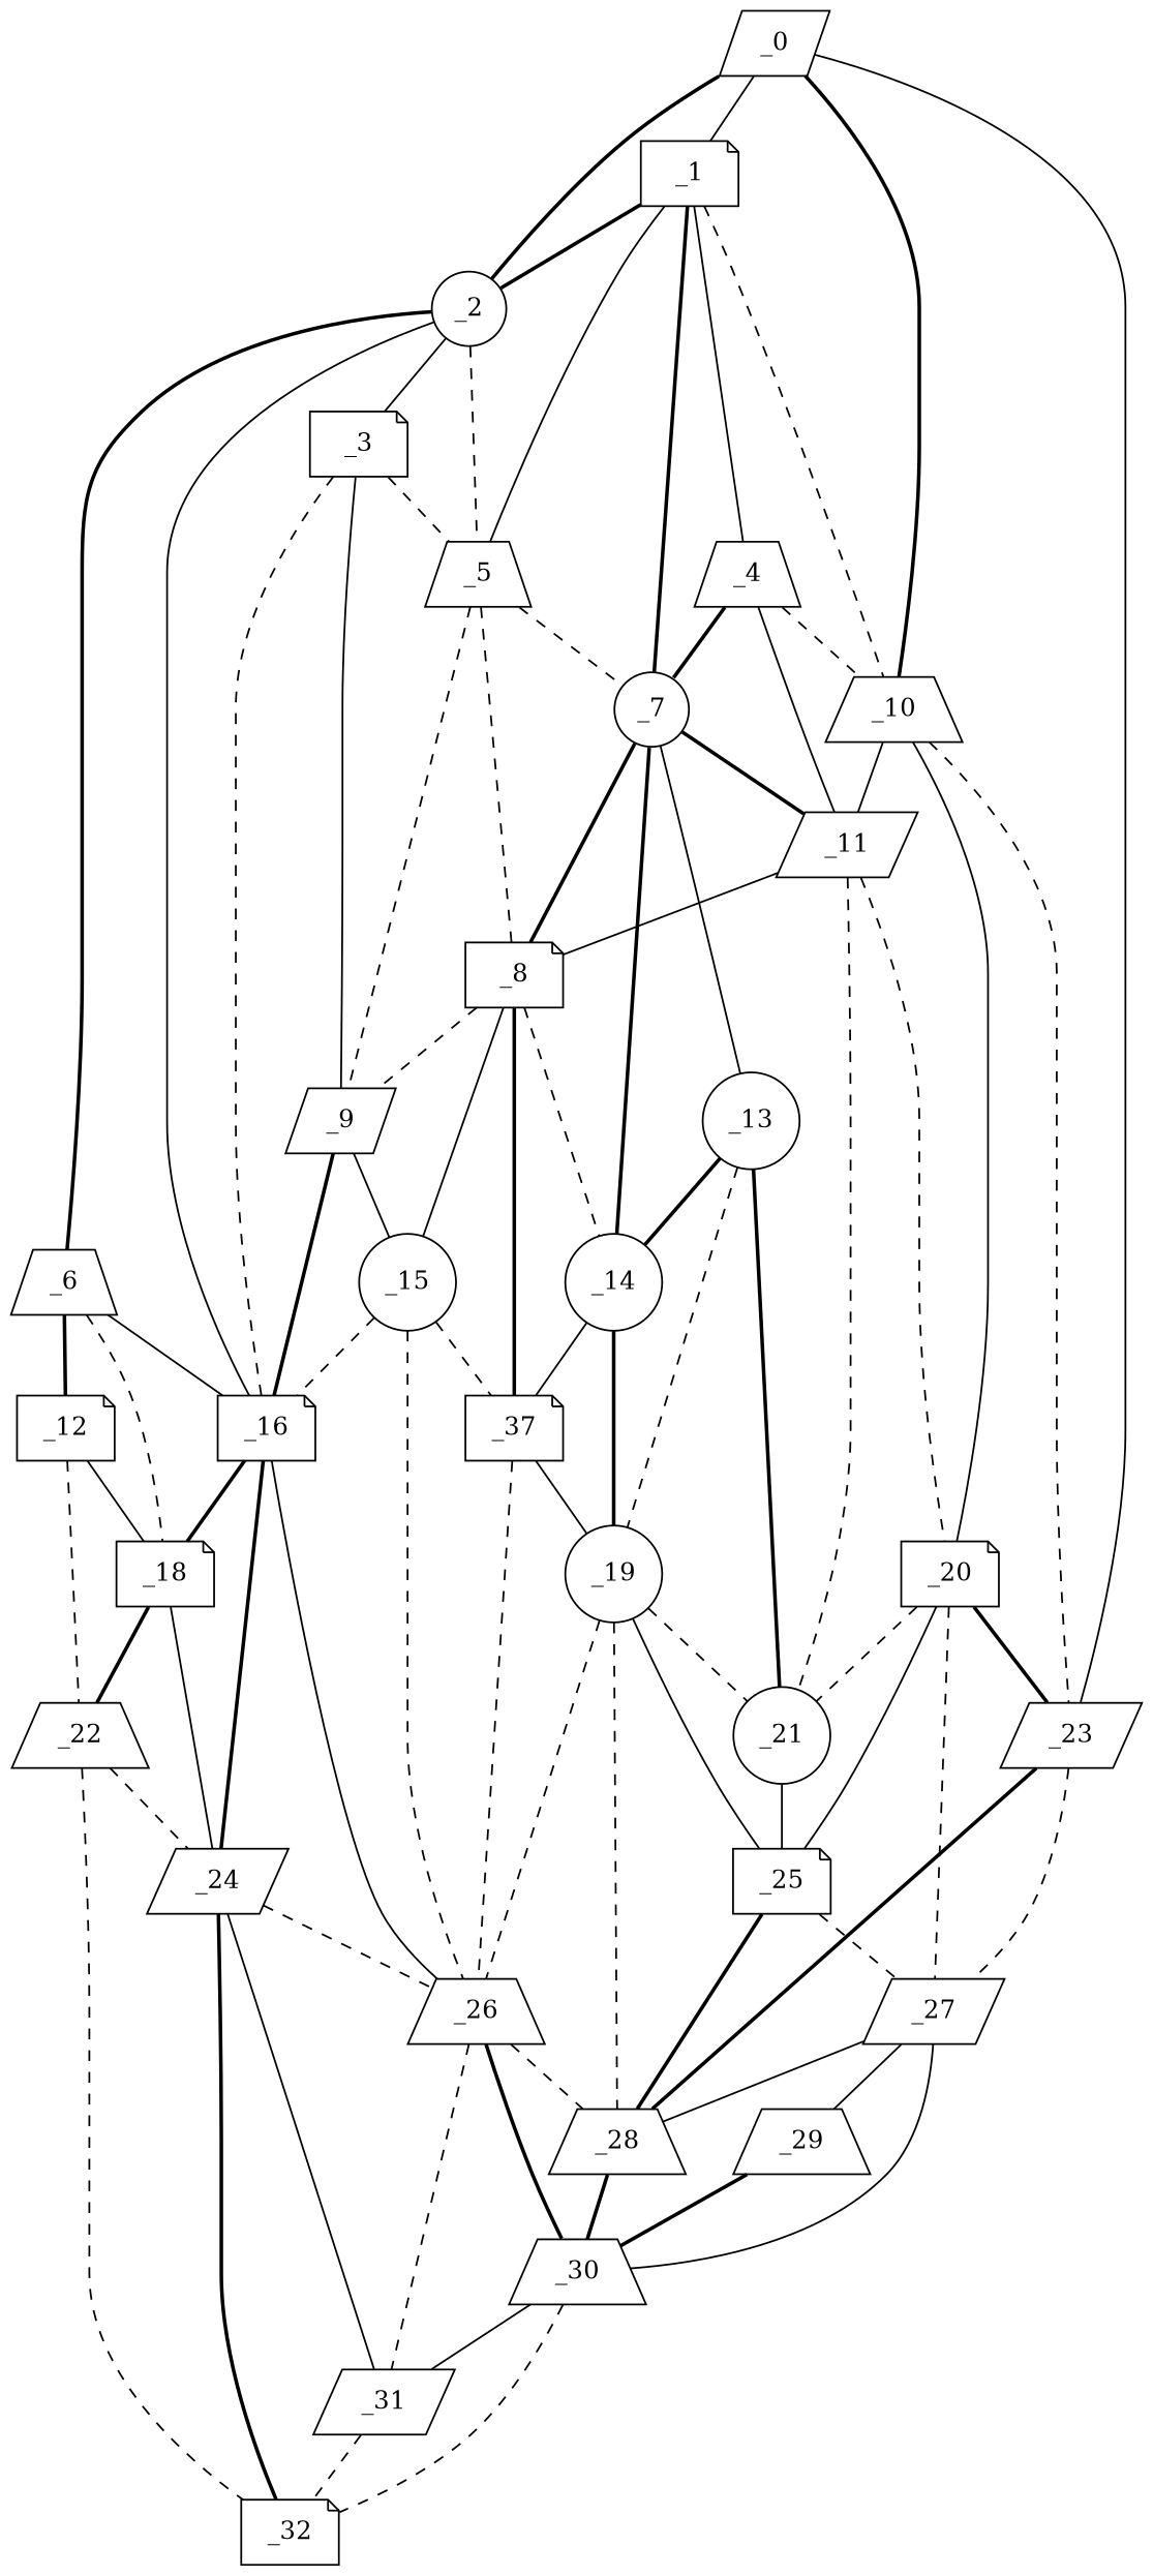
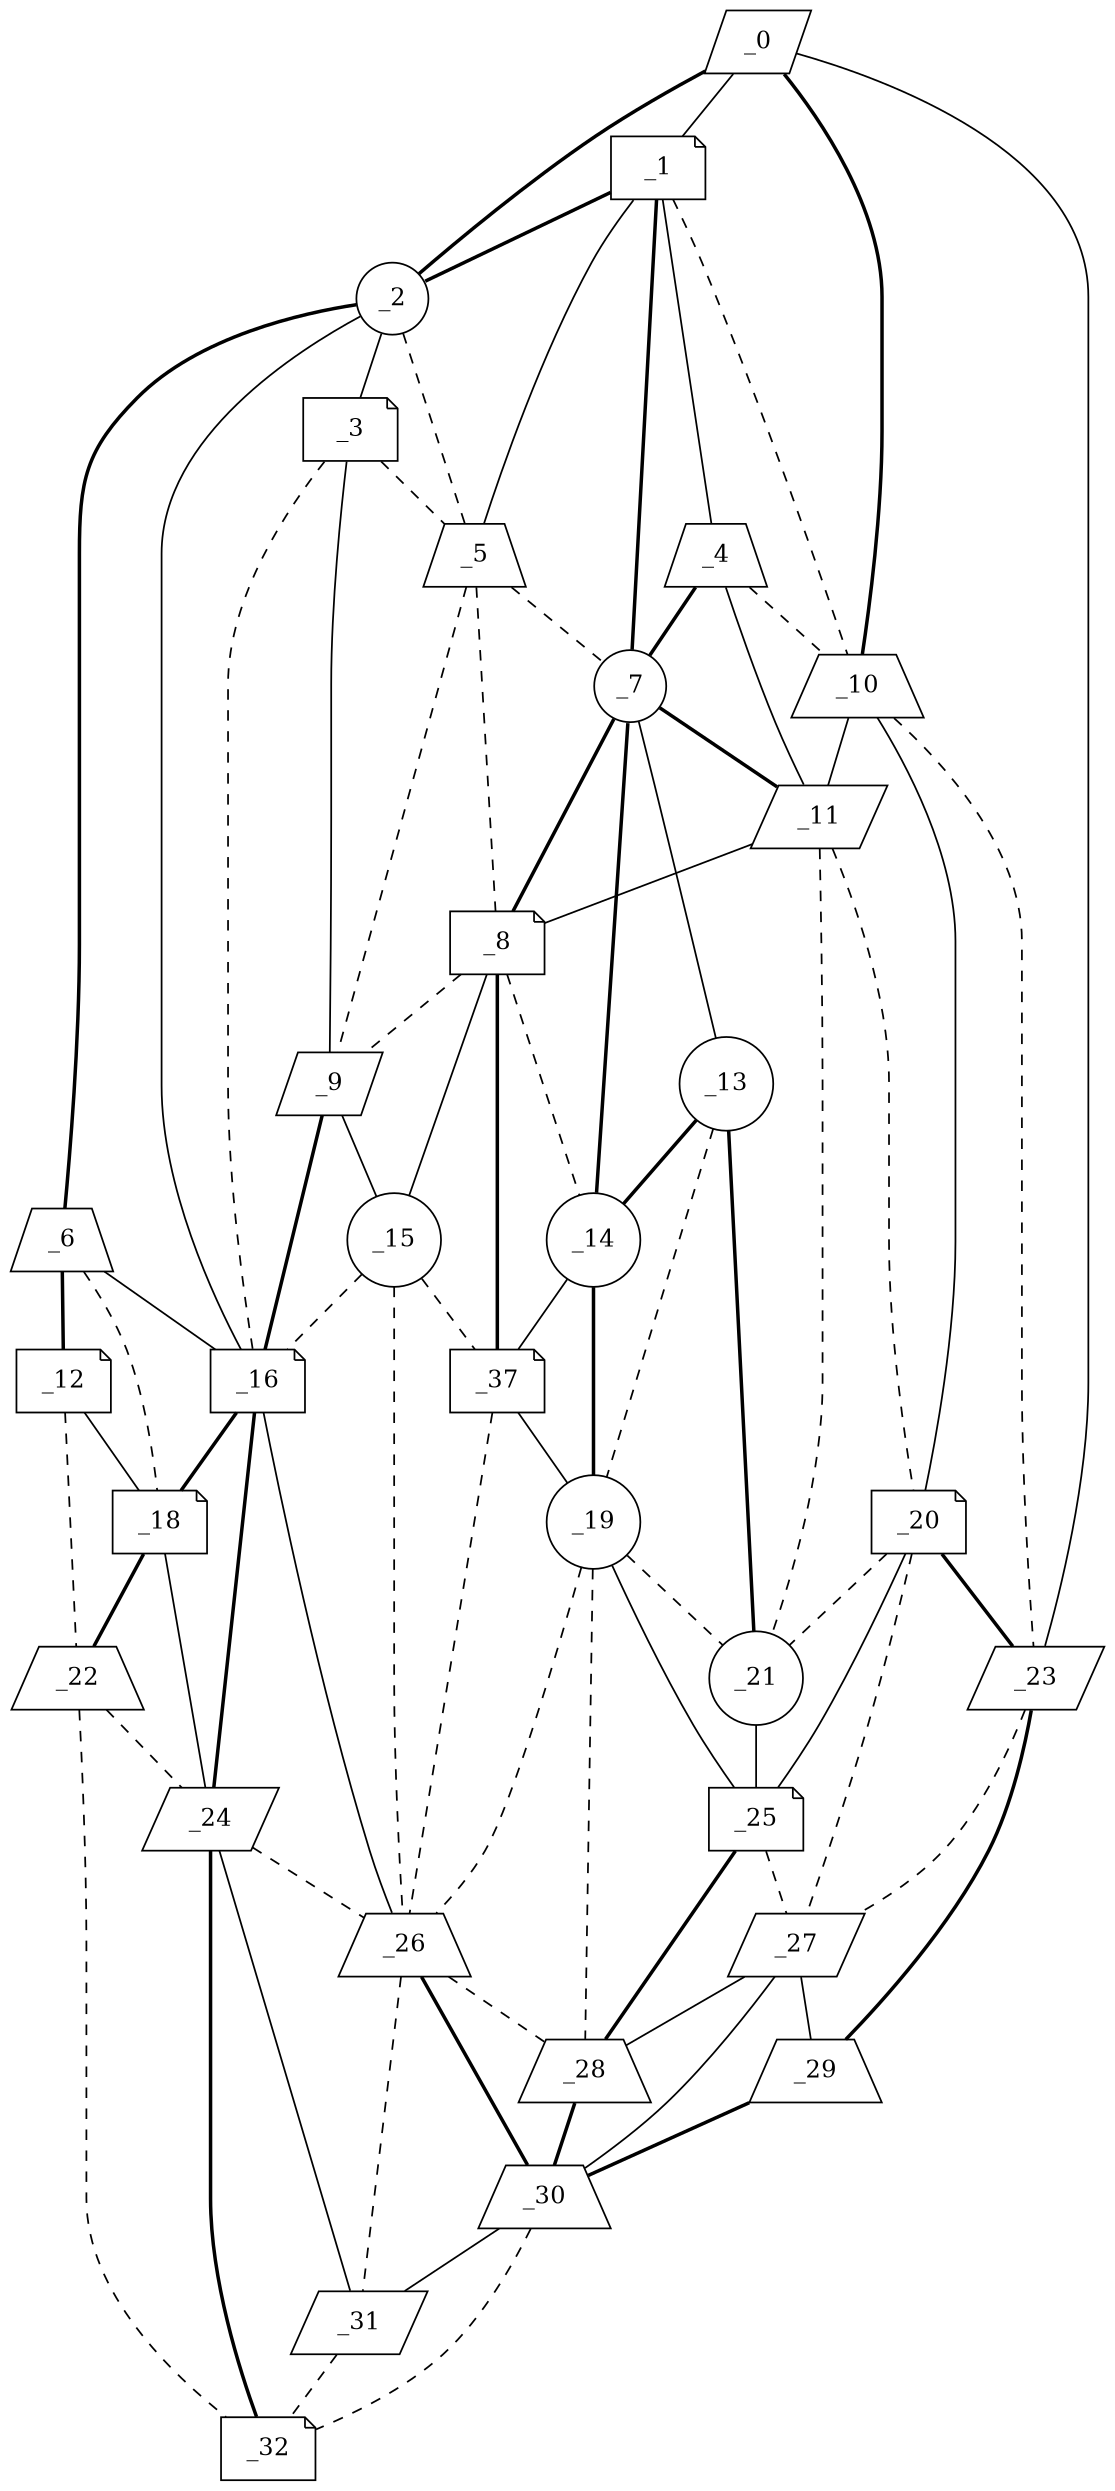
  graph {
    node [shape=note x=49 y=39]
    edge [style=dashed valence=2]
    _0 [shape=parallelogram x=35 y=8]
    _1 [x=36 y=25]
    _2 [shape=circle x=37 y=95]
    _10 [shape=trapezium y=31]
    _23 [shape=parallelogram x=65 y=4]
    _4 [shape=trapezium x=42 y=30]
    _5 [shape=trapezium x=42 y=69]
    _7 [shape=circle x=45 y=48]
    _3 [x=41 y=82]
    _6 [shape=trapezium x=43 y=110]
    _16 [x=54 y=97]
    _11 [shape=parallelogram]
    _20 [x=59 y=32]
    _27 [shape=parallelogram x=70 y=33]
    _29 [shape=trapezium x=83 y=10]
    _9 [shape=parallelogram x=46 y=79]
    _8 [x=46 y=68]
    _13 [shape=circle x=51 y=43]
    _14 [shape=circle x=51 y=50]
    _12 [y=116]
    _18 [x=55 y=114]
    _26 [shape=trapezium x=67 y=75]
    _24 [shape=parallelogram x=65 y=114]
    _21 [shape=circle x=62 y=40]
    _25 [x=66 y=40]
    _28 [shape=trapezium x=71]
    _30 [shape=trapezium x=95 y=15]
    _15 [shape=circle x=51 y=75]
    n29 [label=_37 x=55 y=56]
    _19 [shape=circle x=58 y=50]
    _22 [shape=trapezium x=63 y=119]
    _31 [shape=parallelogram x=95 y=111]
    _32 [x=96 y=117]
    _0 -- _1 [style=solid valence=1]
    _0 -- _2 [style=bold valence=1]
    _0 -- _10 [style=bold valence=1]
    _0 -- _23 [style=solid valence=1]
    _1 -- _2 [style=bold valence=1]
    _1 -- _10
    _1 -- _4 [style=solid valence=1]
    _1 -- _5 [style=solid]
    _1 -- _7 [style=bold valence=1]
    _2 -- _5
    _2 -- _3 [style=solid]
    _2 -- _6 [style=bold valence=1]
    _2 -- _16 [style=solid]
    _10 -- _23
    _10 -- _11 [style=solid]
    _10 -- _20 [style=solid]
    _23 -- _27
-   _23 -- _28 [style=bold valence=1]
+   _23 -- _29 [style=bold valence=1]
    _4 -- _10 [valence=1]
    _4 -- _7 [style=bold]
    _4 -- _11 [style=solid]
    _5 -- _7 [valence=1]
    _5 -- _9 [valence=1]
    _5 -- _8
    _7 -- _11 [style=bold]
    _7 -- _8 [style=bold]
    _7 -- _13 [style=solid]
    _7 -- _14 [style=bold valence=1]
    _3 -- _5
    _3 -- _16
    _3 -- _9 [style=solid]
    _6 -- _16 [style=solid]
    _6 -- _12 [style=bold valence=1]
    _6 -- _18
    _16 -- _18 [style=bold]
    _16 -- _26 [style=solid]
    _16 -- _24 [style=bold valence=1]
    _11 -- _20
    _11 -- _8 [style=solid]
    _11 -- _21
    _20 -- _23 [style=bold]
    _20 -- _27
    _20 -- _21
    _20 -- _25 [style=solid]
    _27 -- _29 [style=solid]
    _27 -- _28 [style=solid]
    _27 -- _30 [style=solid]
    _29 -- _30 [style=bold valence=1]
    _9 -- _16 [style=bold]
    _9 -- _15 [style=solid]
    _8 -- _9
    _8 -- _14 [valence=1]
    _8 -- _15 [style=solid valence=1]
    _8 -- n29 [style=bold]
    _13 -- _14 [style=bold]
    _13 -- _21 [style=bold valence=1]
    _13 -- _19
    _14 -- n29 [style=solid]
    _14 -- _19 [style=bold valence=1]
    _12 -- _18 [style=solid]
    _12 -- _22 [valence=1]
    _18 -- _24 [style=solid valence=1]
    _18 -- _22 [style=bold]
    _26 -- _28
    _26 -- _30 [style=bold]
    _26 -- _31
    _24 -- _26
    _24 -- _31 [style=solid valence=1]
    _24 -- _32 [style=bold valence=1]
    _21 -- _25 [style=solid]
    _25 -- _27
    _25 -- _28 [style=bold valence=1]
    _28 -- _30 [style=bold]
    _30 -- _31 [style=solid valence=1]
    _30 -- _32 [valence=1]
    _15 -- _16 [valence=1]
    _15 -- _26 [valence=1]
    _15 -- n29
    n29 -- _26
    n29 -- _19 [style=solid valence=1]
    _19 -- _26 [valence=1]
    _19 -- _21
    _19 -- _25 [style=solid]
    _19 -- _28
    _22 -- _24
    _22 -- _32 [valence=1]
    _31 -- _32
  }
